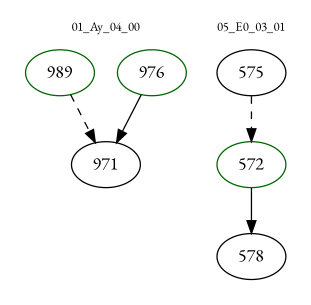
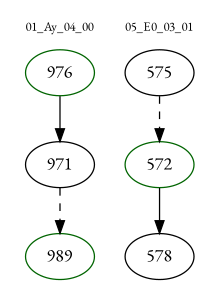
  digraph {
    fontname="EB Garamond"
    node [color=darkgreen fontname="EB Garamond"]
    edge [color=black fontname="EB Garamond" style=solid]
    n1 [label=976]
    n2 [color=black label=971]
    n3 [label=989]
    n4 [color=black label=575]
    n5 [label=572]
    n6 [color=black label=578]
    subgraph cluster_1 {
      color=white
      fontsize=10
      label="01_Ay_04_00"
      n1
      n2
      n3
    }
    subgraph cluster_2 {
      color=white
      fontsize=10
      label="05_E0_03_01"
      n4
      n5
      n6
    }
    n1 -> n2
-   n3 -> n2 [style=dashed]
+   n2 -> n3 [style=dashed]
    n4 -> n5 [style=dashed]
    n5 -> n6
  }
